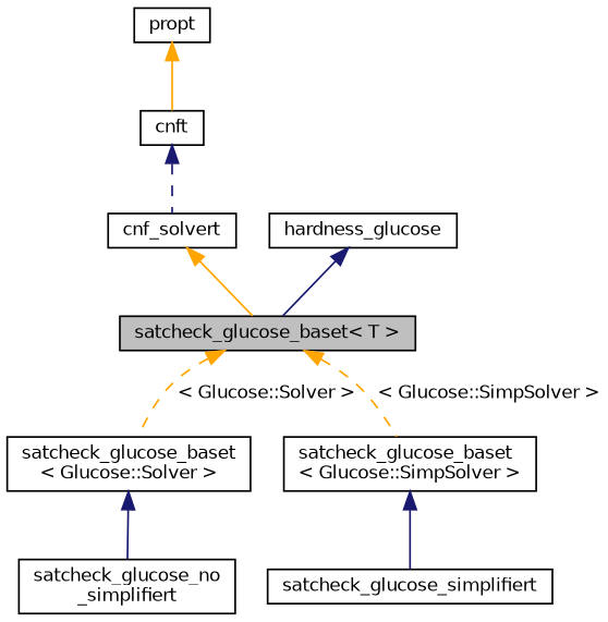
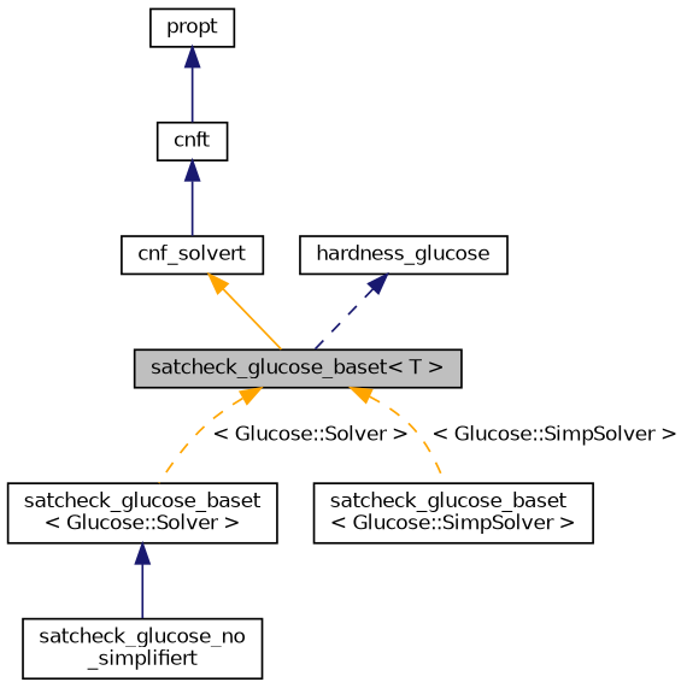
  digraph {
    rankdir=TB
    node [color=black fontname=Helvetica fontsize=10 shape=record]
    edge [color=midnightblue dir=back fontname=Helvetica fontsize=10 labelfontname=Helvetica labelfontsize=10 style=solid]
    n1 [fillcolor=grey75 fontcolor=black height=0.2 label="satcheck_glucose_baset\< T \>" style=filled width=0.4]
    n2 [height=0.2 label="satcheck_glucose_baset\l\< Glucose::Solver \>" width=0.4]
    n3 [height=0.2 label="satcheck_glucose_baset\l\< Glucose::SimpSolver \>" width=0.4]
    n4 [height=0.2 label="satcheck_glucose_no\l_simplifiert" width=0.4]
-   n5 [height=0.2 label=satcheck_glucose_simplifiert width=0.4]
    n6 [height=0.2 label=cnf_solvert width=0.4]
    n7 [height=0.2 label=cnft width=0.4]
    n8 [height=0.2 label=propt width=0.4]
    n9 [height=0.2 label=hardness_glucose width=0.4]
    n1 -> n2 [color=orange label=" \< Glucose::Solver \>" style=dashed]
    n1 -> n3 [color=orange label=" \< Glucose::SimpSolver \>" style=dashed]
    n2 -> n4
-   n3 -> n5
    n6 -> n1 [color=orange]
-   n7 -> n6 [style=dashed]
-   n8 -> n7 [color=orange]
-   n9 -> n1
+   n7 -> n6
+   n8 -> n7
+   n9 -> n1 [style=dashed]
  }
